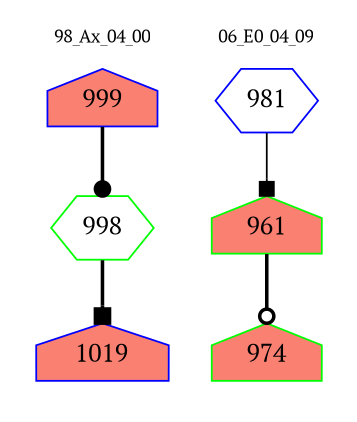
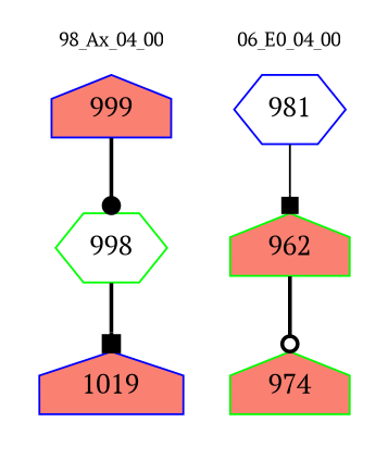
  digraph {
    fontname="PT Serif"
    node [color=blue fillcolor=salmon fontname="PT Serif" shape=house style=filled]
    edge [arrowhead=box color=black fontname="PT Serif" style=bold]
    n1 [label=999]
    n2 [color=green fillcolor=white label=998 shape=hexagon]
    n3 [label=1019]
    n4 [fillcolor=white label=981 shape=hexagon]
-   n5 [color=green label=961]
+   n5 [color=green label=962]
    n6 [color=green label=974]
    subgraph cluster_1 {
      color=white
      fontsize=10
      label="98_Ax_04_00"
      n1
      n2
      n3
    }
    subgraph cluster_2 {
      color=white
      fontsize=10
-     label="06_E0_04_09"
+     label="06_E0_04_00"
      n4
      n5
      n6
    }
    n1 -> n2 [arrowhead=dot]
    n2 -> n3
    n4 -> n5 [style=solid]
    n5 -> n6 [arrowhead=odot]
  }
